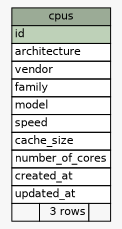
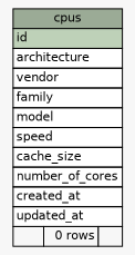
  digraph {
    bgcolor="#f7f7f7"
    fontname=Helvetica
    fontsize=11
    nodesep=0.18
    rankdir=RL
    ranksep=0.46
-   n1 [fontname=Helvetica fontsize=11 label=<     <TABLE BORDER="0" CELLBORDER="1" CELLSPACING="0" BGCOLOR="#ffffff">       <TR><TD COLSPAN="3" BGCOLOR="#9bab96" ALIGN="CENTER">cpus</TD></TR>       <TR><TD PORT="id" COLSPAN="3" BGCOLOR="#bed1b8" ALIGN="LEFT">id</TD></TR>       <TR><TD PORT="architecture" COLSPAN="3" ALIGN="LEFT">architecture</TD></TR>       <TR><TD PORT="vendor" COLSPAN="3" ALIGN="LEFT">vendor</TD></TR>       <TR><TD PORT="family" COLSPAN="3" ALIGN="LEFT">family</TD></TR>       <TR><TD PORT="model" COLSPAN="3" ALIGN="LEFT">model</TD></TR>       <TR><TD PORT="speed" COLSPAN="3" ALIGN="LEFT">speed</TD></TR>       <TR><TD PORT="cache_size" COLSPAN="3" ALIGN="LEFT">cache_size</TD></TR>       <TR><TD PORT="number_of_cores" COLSPAN="3" ALIGN="LEFT">number_of_cores</TD></TR>       <TR><TD PORT="created_at" COLSPAN="3" ALIGN="LEFT">created_at</TD></TR>       <TR><TD PORT="updated_at" COLSPAN="3" ALIGN="LEFT">updated_at</TD></TR>       <TR><TD ALIGN="LEFT" BGCOLOR="#f7f7f7">  </TD><TD ALIGN="RIGHT" BGCOLOR="#f7f7f7">3 rows</TD><TD ALIGN="RIGHT" BGCOLOR="#f7f7f7">  </TD></TR>     </TABLE>> shape=plaintext]
+   n1 [fontname=Helvetica fontsize=11 label=<     <TABLE BORDER="0" CELLBORDER="1" CELLSPACING="0" BGCOLOR="#ffffff">       <TR><TD COLSPAN="3" BGCOLOR="#9bab96" ALIGN="CENTER">cpus</TD></TR>       <TR><TD PORT="id" COLSPAN="3" BGCOLOR="#bed1b8" ALIGN="LEFT">id</TD></TR>       <TR><TD PORT="architecture" COLSPAN="3" ALIGN="LEFT">architecture</TD></TR>       <TR><TD PORT="vendor" COLSPAN="3" ALIGN="LEFT">vendor</TD></TR>       <TR><TD PORT="family" COLSPAN="3" ALIGN="LEFT">family</TD></TR>       <TR><TD PORT="model" COLSPAN="3" ALIGN="LEFT">model</TD></TR>       <TR><TD PORT="speed" COLSPAN="3" ALIGN="LEFT">speed</TD></TR>       <TR><TD PORT="cache_size" COLSPAN="3" ALIGN="LEFT">cache_size</TD></TR>       <TR><TD PORT="number_of_cores" COLSPAN="3" ALIGN="LEFT">number_of_cores</TD></TR>       <TR><TD PORT="created_at" COLSPAN="3" ALIGN="LEFT">created_at</TD></TR>       <TR><TD PORT="updated_at" COLSPAN="3" ALIGN="LEFT">updated_at</TD></TR>       <TR><TD ALIGN="LEFT" BGCOLOR="#f7f7f7">  </TD><TD ALIGN="RIGHT" BGCOLOR="#f7f7f7">0 rows</TD><TD ALIGN="RIGHT" BGCOLOR="#f7f7f7">  </TD></TR>     </TABLE>> shape=plaintext]
  }
